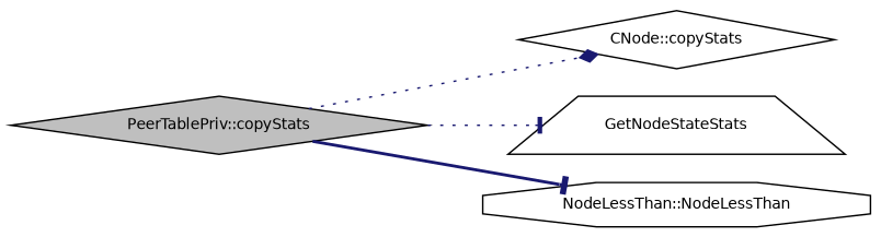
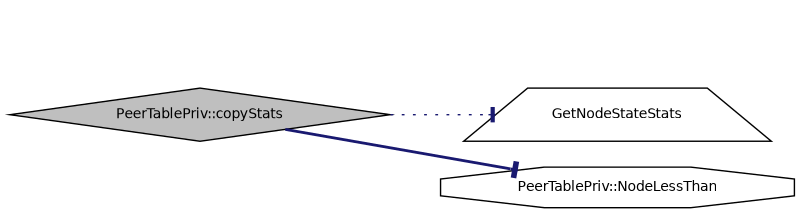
  digraph {
    rankdir=LR
    node [color=black fillcolor=white fontname=Helvetica fontsize=10 shape=diamond style=filled]
    edge [arrowhead=tee color=midnightblue fontname=Helvetica fontsize=10 labelfontname=Helvetica labelfontsize=10 style=dotted]
    n1 [fillcolor=grey75 fontcolor=black height=0.2 label="PeerTablePriv::copyStats" width=0.4]
-   n2 [height=0.2 label="CNode::copyStats" width=0.4]
    n3 [height=0.2 label=GetNodeStateStats shape=trapezium width=0.4]
-   n4 [height=0.2 label="NodeLessThan::NodeLessThan" shape=octagon width=0.4]
-   n1 -> n2 [arrowhead=diamond]
+   n4 [height=0.2 label="PeerTablePriv::NodeLessThan" shape=octagon width=0.4]
    n1 -> n3
    n1 -> n4 [style=bold]
  }
